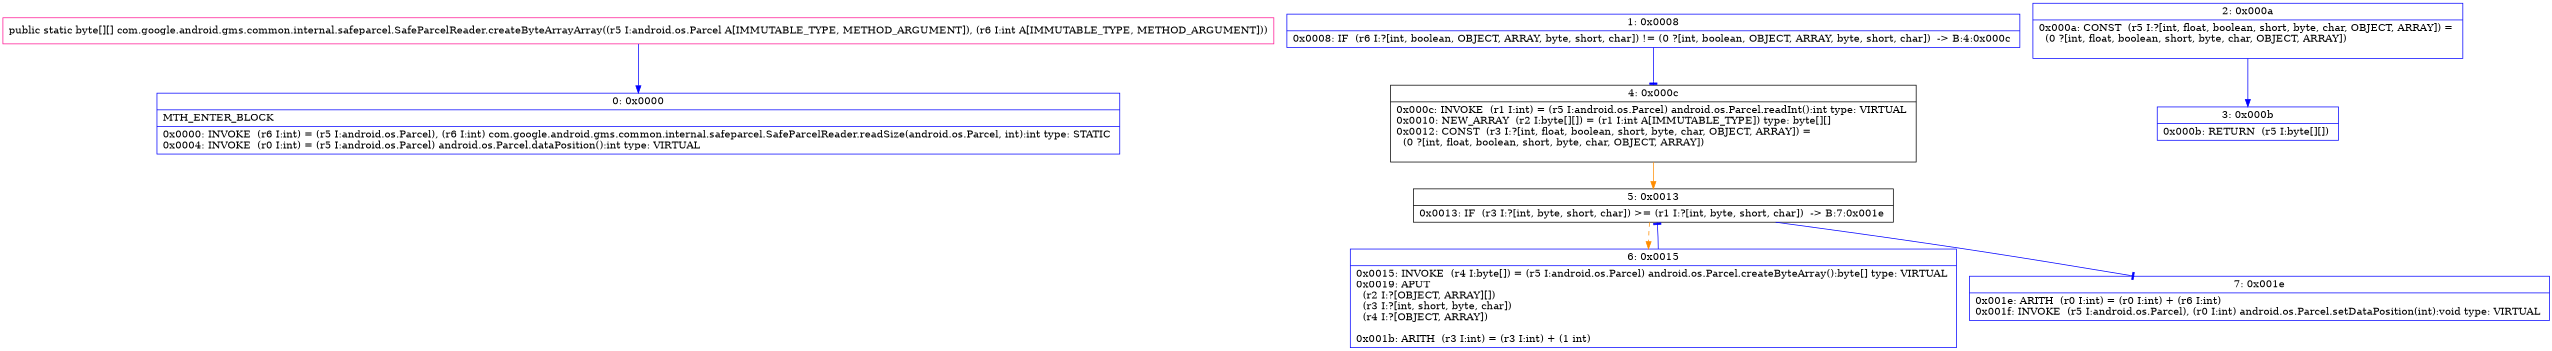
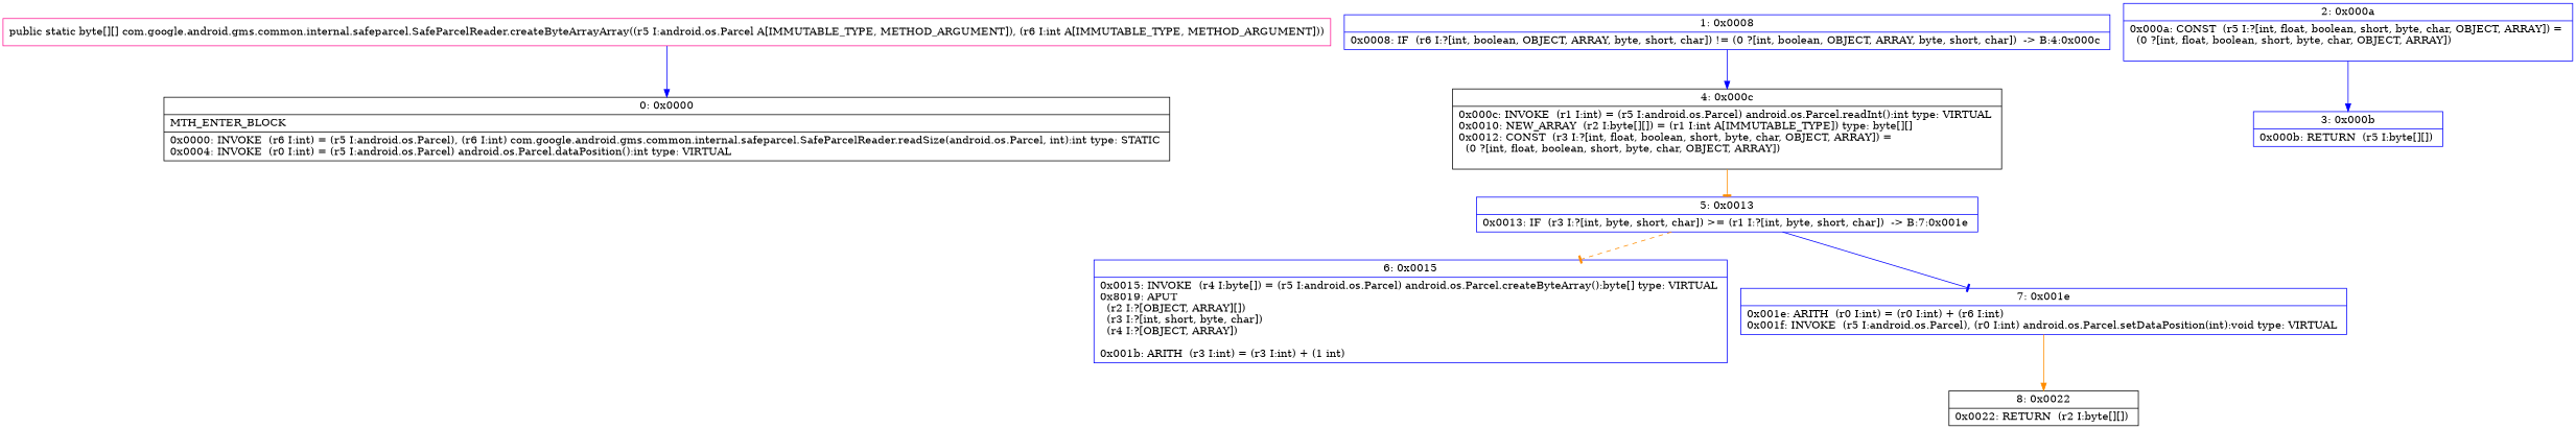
  digraph {
    node [color=blue shape=record]
    edge [arrowhead=normal color=blue]
-   n1 [label="{0\:\ 0x0000|MTH_ENTER_BLOCK\l|0x0000: INVOKE  (r6 I:int) = (r5 I:android.os.Parcel), (r6 I:int) com.google.android.gms.common.internal.safeparcel.SafeParcelReader.readSize(android.os.Parcel, int):int type: STATIC \l0x0004: INVOKE  (r0 I:int) = (r5 I:android.os.Parcel) android.os.Parcel.dataPosition():int type: VIRTUAL \l}"]
+   n1 [color=black label="{0\:\ 0x0000|MTH_ENTER_BLOCK\l|0x0000: INVOKE  (r6 I:int) = (r5 I:android.os.Parcel), (r6 I:int) com.google.android.gms.common.internal.safeparcel.SafeParcelReader.readSize(android.os.Parcel, int):int type: STATIC \l0x0004: INVOKE  (r0 I:int) = (r5 I:android.os.Parcel) android.os.Parcel.dataPosition():int type: VIRTUAL \l}"]
    n2 [label="{1\:\ 0x0008|0x0008: IF  (r6 I:?[int, boolean, OBJECT, ARRAY, byte, short, char]) != (0 ?[int, boolean, OBJECT, ARRAY, byte, short, char])  \-\> B:4:0x000c \l}"]
    n3 [color=black label="{4\:\ 0x000c|0x000c: INVOKE  (r1 I:int) = (r5 I:android.os.Parcel) android.os.Parcel.readInt():int type: VIRTUAL \l0x0010: NEW_ARRAY  (r2 I:byte[][]) = (r1 I:int A[IMMUTABLE_TYPE]) type: byte[][] \l0x0012: CONST  (r3 I:?[int, float, boolean, short, byte, char, OBJECT, ARRAY]) = \l  (0 ?[int, float, boolean, short, byte, char, OBJECT, ARRAY])\l \l}"]
    n4 [label="{2\:\ 0x000a|0x000a: CONST  (r5 I:?[int, float, boolean, short, byte, char, OBJECT, ARRAY]) = \l  (0 ?[int, float, boolean, short, byte, char, OBJECT, ARRAY])\l \l}"]
    n5 [label="{3\:\ 0x000b|0x000b: RETURN  (r5 I:byte[][]) \l}"]
-   n6 [color=black label="{5\:\ 0x0013|0x0013: IF  (r3 I:?[int, byte, short, char]) \>= (r1 I:?[int, byte, short, char])  \-\> B:7:0x001e \l}"]
-   n7 [label="{6\:\ 0x0015|0x0015: INVOKE  (r4 I:byte[]) = (r5 I:android.os.Parcel) android.os.Parcel.createByteArray():byte[] type: VIRTUAL \l0x0019: APUT  \l  (r2 I:?[OBJECT, ARRAY][])\l  (r3 I:?[int, short, byte, char])\l  (r4 I:?[OBJECT, ARRAY])\l \l0x001b: ARITH  (r3 I:int) = (r3 I:int) + (1 int) \l}"]
+   n6 [label="{5\:\ 0x0013|0x0013: IF  (r3 I:?[int, byte, short, char]) \>= (r1 I:?[int, byte, short, char])  \-\> B:7:0x001e \l}"]
+   n7 [label="{6\:\ 0x0015|0x0015: INVOKE  (r4 I:byte[]) = (r5 I:android.os.Parcel) android.os.Parcel.createByteArray():byte[] type: VIRTUAL \l0x8019: APUT  \l  (r2 I:?[OBJECT, ARRAY][])\l  (r3 I:?[int, short, byte, char])\l  (r4 I:?[OBJECT, ARRAY])\l \l0x001b: ARITH  (r3 I:int) = (r3 I:int) + (1 int) \l}"]
    n8 [label="{7\:\ 0x001e|0x001e: ARITH  (r0 I:int) = (r0 I:int) + (r6 I:int) \l0x001f: INVOKE  (r5 I:android.os.Parcel), (r0 I:int) android.os.Parcel.setDataPosition(int):void type: VIRTUAL \l}"]
+   n9 [color=black label="{8\:\ 0x0022|0x0022: RETURN  (r2 I:byte[][]) \l}"]
    n10 [color=deeppink label="{public static byte[][] com.google.android.gms.common.internal.safeparcel.SafeParcelReader.createByteArrayArray((r5 I:android.os.Parcel A[IMMUTABLE_TYPE, METHOD_ARGUMENT]), (r6 I:int A[IMMUTABLE_TYPE, METHOD_ARGUMENT])) }"]
-   n2 -> n3 [arrowhead=tee]
-   n3 -> n6 [color=darkorange]
+   n2 -> n3
+   n3 -> n6 [arrowhead=tee color=darkorange]
    n4 -> n5
-   n6 -> n7 [color=darkorange style=dashed]
+   n6 -> n7 [arrowhead=tee color=darkorange style=dashed]
    n6 -> n8 [arrowhead=tee]
-   n7 -> n6 [arrowhead=tee]
+   n8 -> n9 [color=darkorange]
    n10 -> n1
  }
